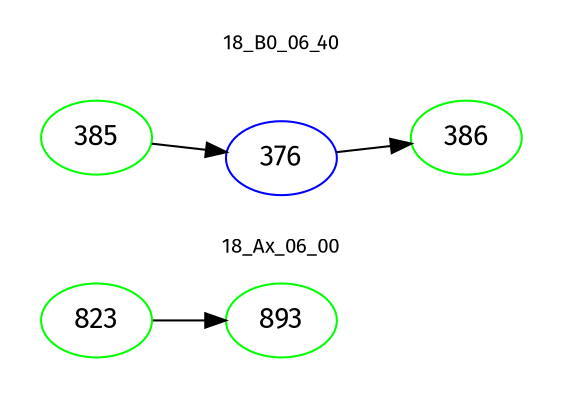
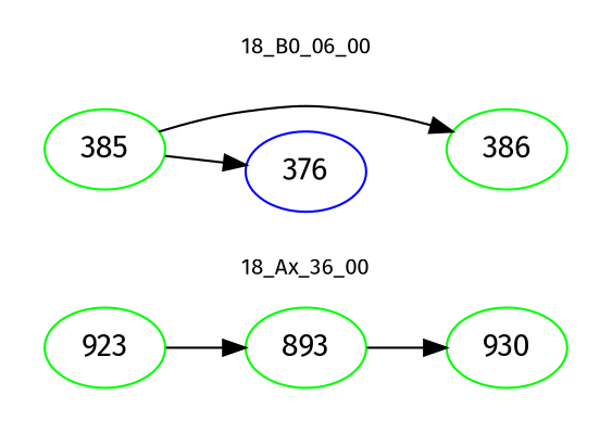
  digraph {
    fontname="Fira Sans"
    rankdir=LR
    node [color=green fontname="Fira Sans"]
    edge [color=black fontname="Fira Sans"]
-   n1 [label=823]
+   n1 [label=923]
    n2 [label=893]
+   n3 [label=930]
    n4 [label=385]
    n5 [color=blue label=376]
    n6 [label=386]
    subgraph cluster_1 {
      color=white
      fontsize=10
-     label="18_Ax_06_00"
+     label="18_Ax_36_00"
      n1
      n2
+     n3
    }
    subgraph cluster_2 {
      color=white
      fontsize=10
-     label="18_B0_06_40"
+     label="18_B0_06_00"
      n4
      n5
      n6
    }
    n1 -> n2
+   n2 -> n3
    n4 -> n5
-   n5 -> n6
+   n4 -> n6
  }
